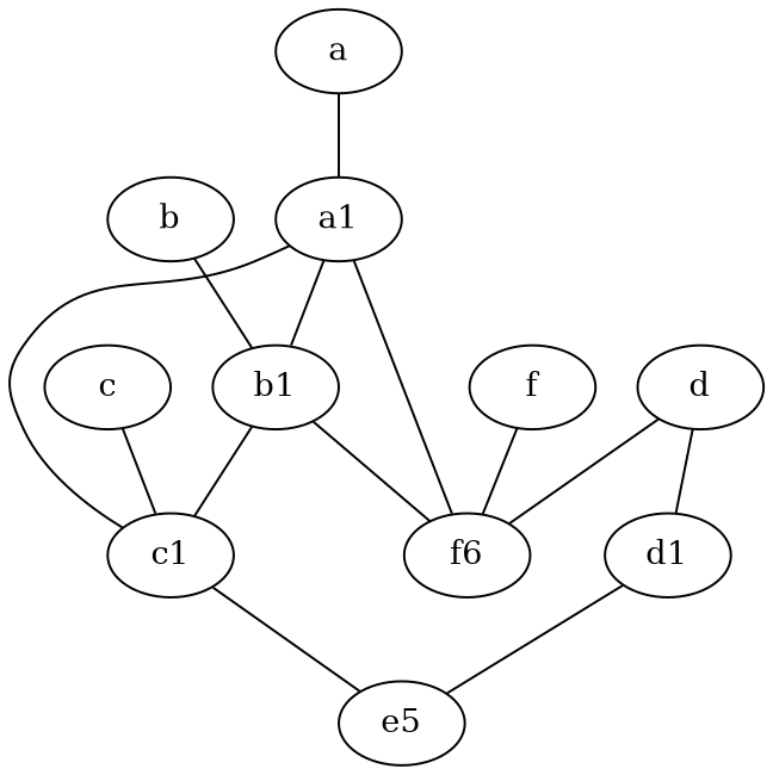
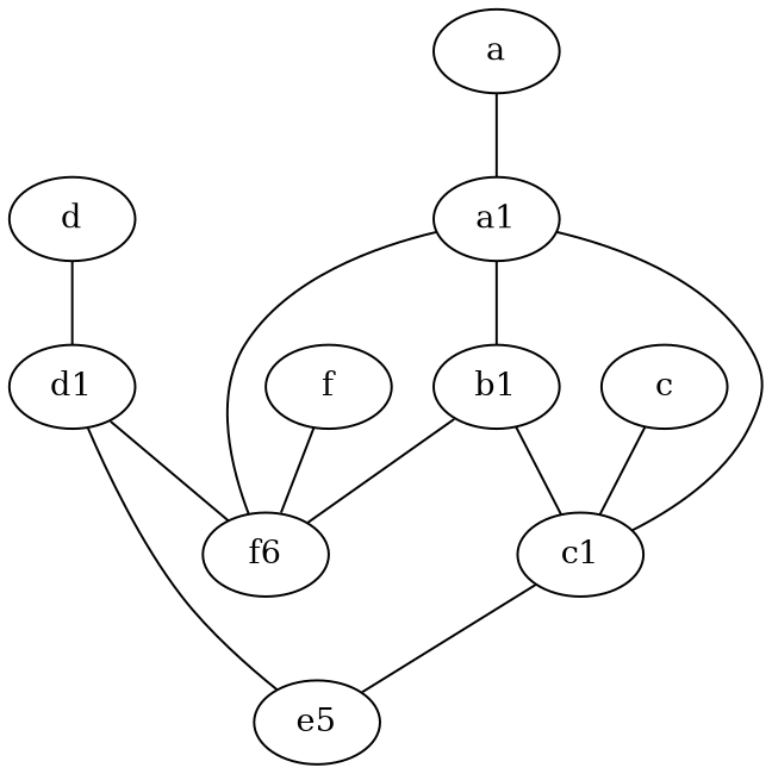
  graph {
    n1 [label=f6]
    a1
    b1
    c1
    n5 [label=e5]
    a
    d1
    f
    c
-   b
    d
    a1 -- n1
    a1 -- b1
    a1 -- c1
    b1 -- n1
    b1 -- c1
    c1 -- n5
    a -- a1
-   d -- n1
+   d1 -- n1
    d1 -- n5
    f -- n1
    c -- c1
-   b -- b1
    d -- d1
  }
